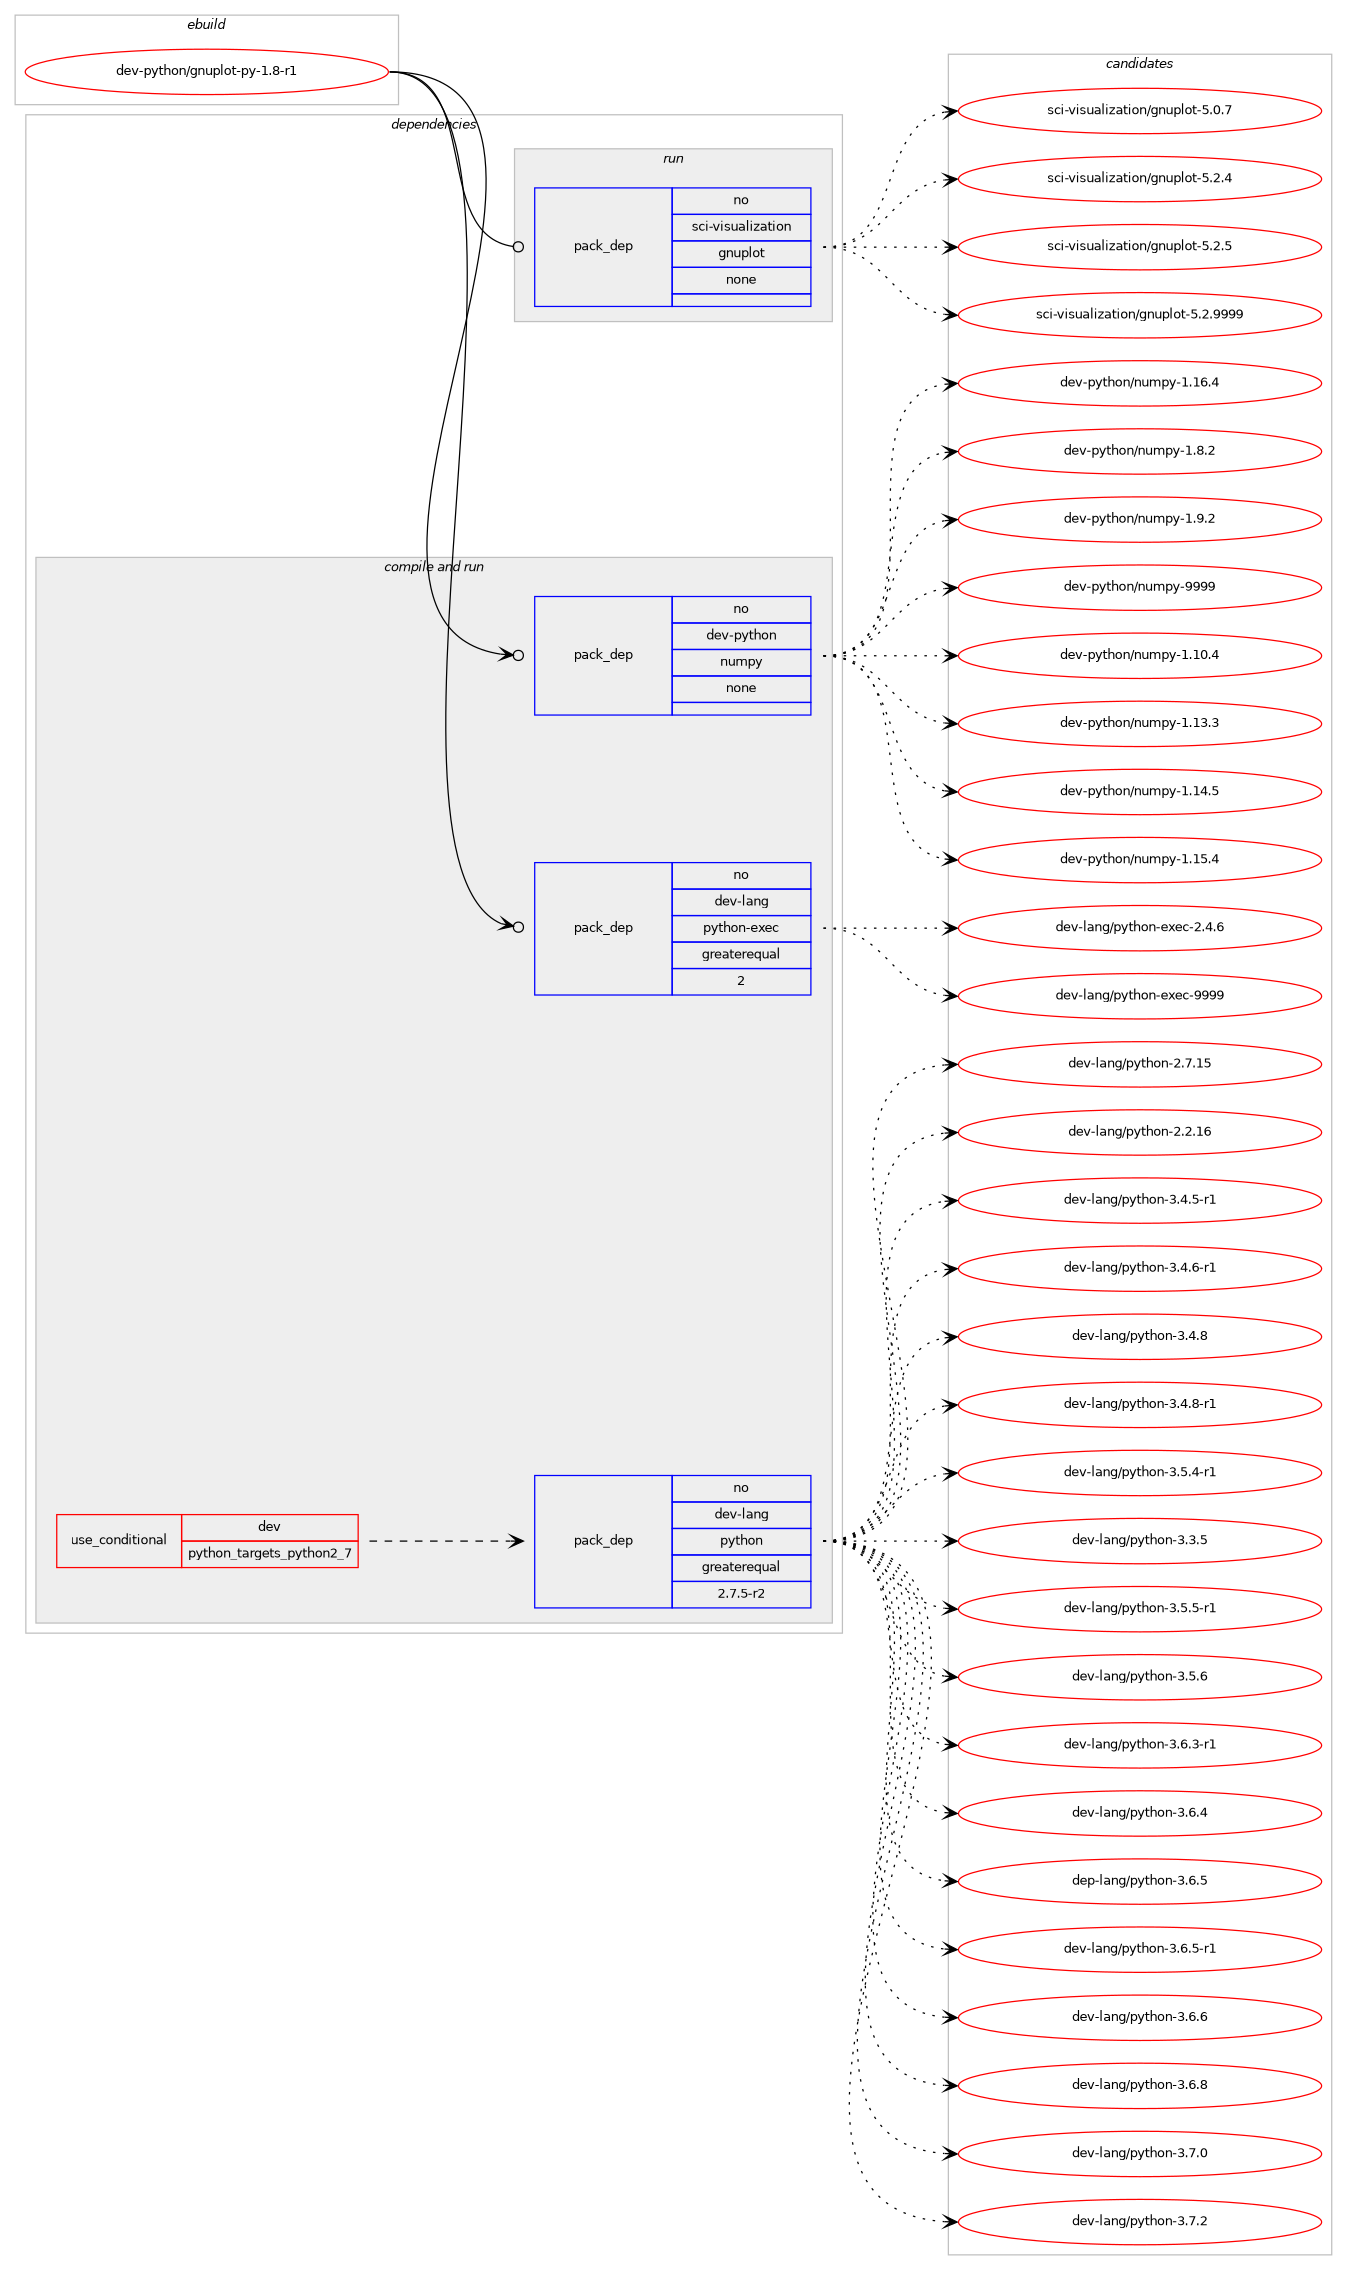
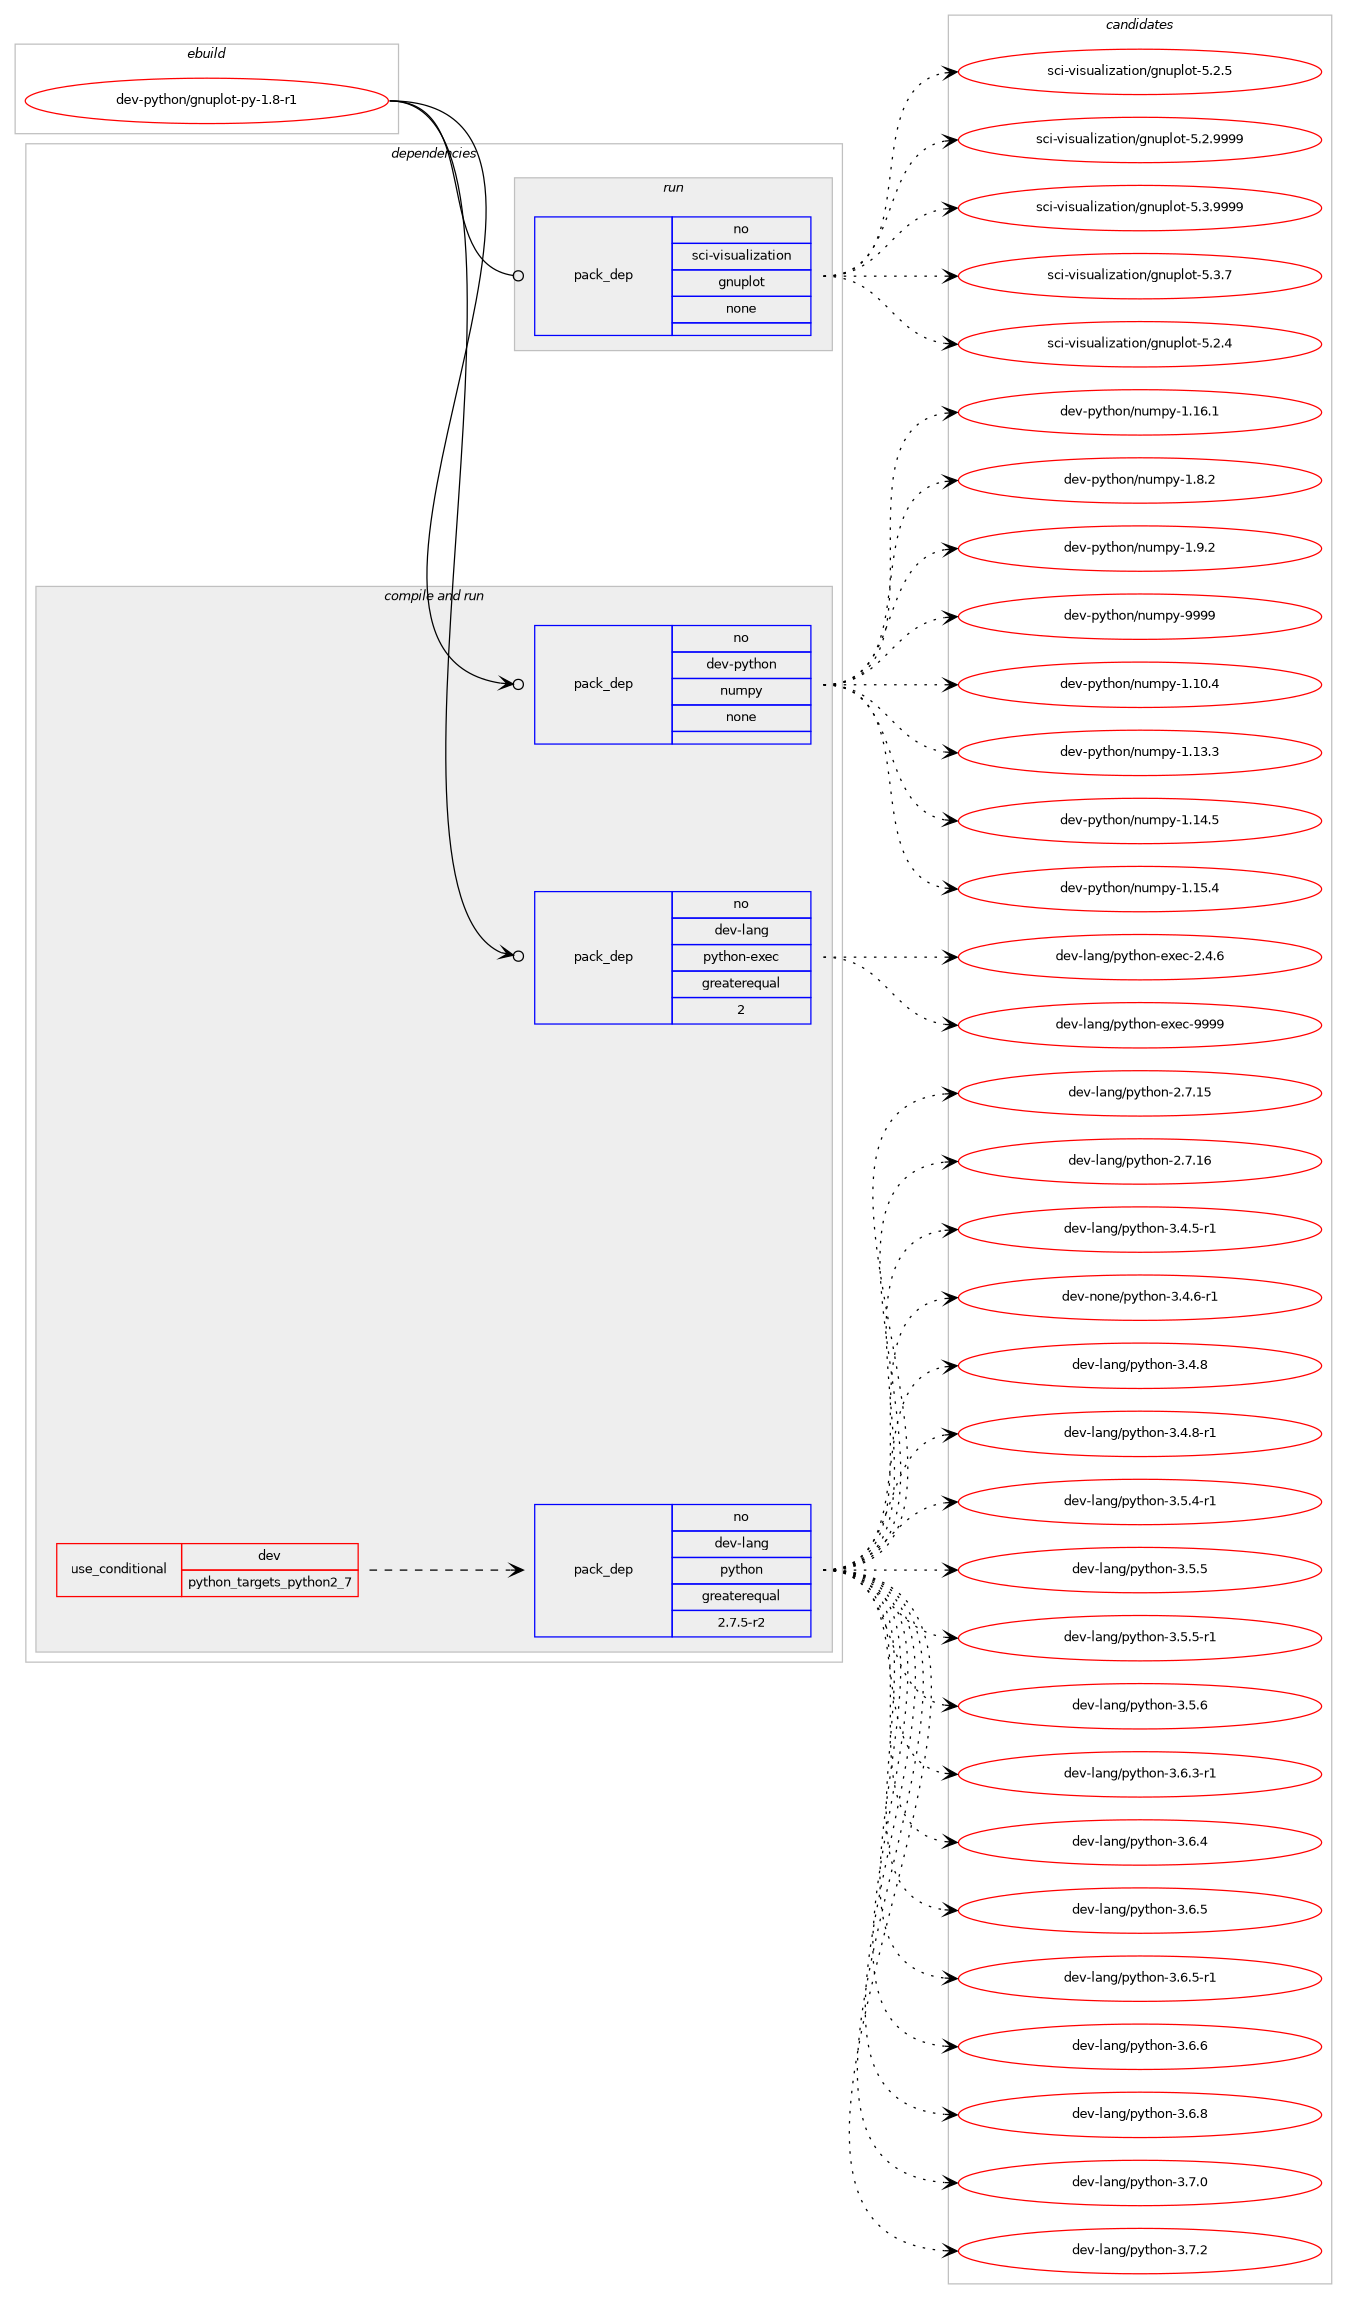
  digraph {
    compound=true
    concentrate=true
    fontname=Helvetica
    fontsize=10
    newrank=true
    rankdir=LR
    ranksep=1.5
    node [color=red fontname=Helvetica fontsize=10]
    edge [arrowhead=vee headport=w style=dotted tailport=e weight=100]
    n1 [label="dev-python/gnuplot-py-1.8-r1" width=4]
    n2 [color=blue label=<<TABLE BORDER="0" CELLBORDER="1" CELLSPACING="0" CELLPADDING="4" WIDTH="220"><TR><TD ROWSPAN="6" CELLPADDING="30">pack_dep</TD></TR><TR><TD WIDTH="110">no</TD></TR><TR><TD>dev-lang</TD></TR><TR><TD>python</TD></TR><TR><TD>greaterequal</TD></TR><TR><TD>2.7.5-r2</TD></TR></TABLE>> shape=none]
    n3 [label=<<TABLE BORDER="0" CELLBORDER="1" CELLSPACING="0" CELLPADDING="4"><TR><TD ROWSPAN="3" CELLPADDING="10">use_conditional</TD></TR><TR><TD>dev</TD></TR><TR><TD>python_targets_python2_7</TD></TR></TABLE>> shape=none]
    n4 [color=blue label=<<TABLE BORDER="0" CELLBORDER="1" CELLSPACING="0" CELLPADDING="4" WIDTH="220"><TR><TD ROWSPAN="6" CELLPADDING="30">pack_dep</TD></TR><TR><TD WIDTH="110">no</TD></TR><TR><TD>dev-lang</TD></TR><TR><TD>python-exec</TD></TR><TR><TD>greaterequal</TD></TR><TR><TD>2</TD></TR></TABLE>> shape=none]
    n5 [color=blue label=<<TABLE BORDER="0" CELLBORDER="1" CELLSPACING="0" CELLPADDING="4" WIDTH="220"><TR><TD ROWSPAN="6" CELLPADDING="30">pack_dep</TD></TR><TR><TD WIDTH="110">no</TD></TR><TR><TD>dev-python</TD></TR><TR><TD>numpy</TD></TR><TR><TD>none</TD></TR><TR><TD></TD></TR></TABLE>> shape=none]
    n6 [color=blue label=<<TABLE BORDER="0" CELLBORDER="1" CELLSPACING="0" CELLPADDING="4" WIDTH="220"><TR><TD ROWSPAN="6" CELLPADDING="30">pack_dep</TD></TR><TR><TD WIDTH="110">no</TD></TR><TR><TD>sci-visualization</TD></TR><TR><TD>gnuplot</TD></TR><TR><TD>none</TD></TR><TR><TD></TD></TR></TABLE>> shape=none]
    n7 [label="dev-lang/python-2.7.15" width=4]
-   n8 [label="dev-lang/python-2.2.16" width=4]
+   n8 [label="dev-lang/python-2.7.16" width=4]
    n9 [label="dev-lang/python-3.4.5-r1" width=4]
-   n10 [label="dev-lang/python-3.4.6-r1" width=4]
+   n10 [label="dev-none/python-3.4.6-r1" width=4]
    n11 [label="dev-lang/python-3.4.8" width=4]
    n12 [label="dev-lang/python-3.4.8-r1" width=4]
    n13 [label="dev-lang/python-3.5.4-r1" width=4]
-   n14 [label="dev-lang/python-3.3.5" width=4]
+   n14 [label="dev-lang/python-3.5.5" width=4]
    n15 [label="dev-lang/python-3.5.5-r1" width=4]
    n16 [label="dev-lang/python-3.5.6" width=4]
    n17 [label="dev-lang/python-3.6.3-r1" width=4]
    n18 [label="dev-lang/python-3.6.4" width=4]
-   n19 [label="dep-lang/python-3.6.5" width=4]
+   n19 [label="dev-lang/python-3.6.5" width=4]
    n20 [label="dev-lang/python-3.6.5-r1" width=4]
    n21 [label="dev-lang/python-3.6.6" width=4]
    n22 [label="dev-lang/python-3.6.8" width=4]
    n23 [label="dev-lang/python-3.7.0" width=4]
    n24 [label="dev-lang/python-3.7.2" width=4]
    n25 [label="dev-lang/python-exec-2.4.6" width=4]
    n26 [label="dev-lang/python-exec-9999" width=4]
    n27 [label="dev-python/numpy-1.10.4" width=4]
    n28 [label="dev-python/numpy-1.13.3" width=4]
    n29 [label="dev-python/numpy-1.14.5" width=4]
    n30 [label="dev-python/numpy-1.15.4" width=4]
-   n31 [label="dev-python/numpy-1.16.4" width=4]
+   n31 [label="dev-python/numpy-1.16.1" width=4]
    n32 [label="dev-python/numpy-1.8.2" width=4]
    n33 [label="dev-python/numpy-1.9.2" width=4]
    n34 [label="dev-python/numpy-9999" width=4]
-   n35 [label="sci-visualization/gnuplot-5.0.7" width=4]
+   n35 [label="sci-visualization/gnuplot-5.3.7" width=4]
    n36 [label="sci-visualization/gnuplot-5.2.4" width=4]
    n37 [label="sci-visualization/gnuplot-5.2.5" width=4]
    n38 [label="sci-visualization/gnuplot-5.2.9999" width=4]
+   n39 [label="sci-visualization/gnuplot-5.3.9999" width=4]
    subgraph cluster_1 {
      color=gray
      label=<<i>ebuild</i>>
      rank=same
      n1
    }
    subgraph cluster_2 {
      color=gray
      label=<<i>dependencies</i>>
      subgraph cluster_3 {
        color=gray
        fillcolor="#eeeeee"
        label=<<i>compile</i>>
        style=filled
      }
      subgraph cluster_4 {
        color=gray
        fillcolor="#eeeeee"
        label=<<i>compile and run</i>>
        style=filled
        subgraph sub_5 {
          color=gray
          fillcolor="#eeeeee"
          label=<<i>compile and run</i>>
          style=filled
          n3
          subgraph sub_6 {
            color=gray
            fillcolor="#eeeeee"
            label=<<i>compile and run</i>>
            style=filled
            n2
          }
        }
        subgraph sub_7 {
          color=gray
          fillcolor="#eeeeee"
          label=<<i>compile and run</i>>
          style=filled
          n4
        }
        subgraph sub_8 {
          color=gray
          fillcolor="#eeeeee"
          label=<<i>compile and run</i>>
          style=filled
          n5
        }
      }
      subgraph cluster_9 {
        color=gray
        fillcolor="#eeeeee"
        label=<<i>run</i>>
        style=filled
        subgraph sub_10 {
          color=gray
          fillcolor="#eeeeee"
          label=<<i>run</i>>
          style=filled
          n6
        }
      }
    }
    subgraph cluster_11 {
      color=gray
      label=<<i>candidates</i>>
      rank=same
      subgraph sub_12 {
        color=black
        label=<<i>candidates</i>>
        nodesep=1
        rank=same
        n7
        n8
        n9
        n10
        n11
        n12
        n13
        n14
        n15
        n16
        n17
        n18
        n19
        n20
        n21
        n22
        n23
        n24
      }
      subgraph sub_13 {
        color=black
        label=<<i>candidates</i>>
        nodesep=1
        rank=same
        n25
        n26
      }
      subgraph sub_14 {
        color=black
        label=<<i>candidates</i>>
        nodesep=1
        rank=same
        n27
        n28
        n29
        n30
        n31
        n32
        n33
        n34
      }
      subgraph sub_15 {
        color=black
        label=<<i>candidates</i>>
        nodesep=1
        rank=same
        n35
        n36
        n37
        n38
+       n39
      }
    }
    n1 -> n4 [arrowhead=odotvee style=solid weight=20]
    n1 -> n5 [arrowhead=odotvee style=solid weight=20]
    n1 -> n6 [arrowhead=odot style=solid weight=20]
    n2 -> n7
    n2 -> n8
    n2 -> n9
    n2 -> n10
    n2 -> n11
    n2 -> n12
    n2 -> n13
    n2 -> n14
    n2 -> n15
    n2 -> n16
    n2 -> n17
    n2 -> n18
    n2 -> n19
    n2 -> n20
    n2 -> n21
    n2 -> n22
    n2 -> n23
    n2 -> n24
    n3 -> n2 [style=dashed weight=20]
    n4 -> n25
    n4 -> n26
    n5 -> n27
    n5 -> n28
    n5 -> n29
    n5 -> n30
    n5 -> n31
    n5 -> n32
    n5 -> n33
    n5 -> n34
    n6 -> n35
    n6 -> n36
    n6 -> n37
    n6 -> n38
+   n6 -> n39
  }
